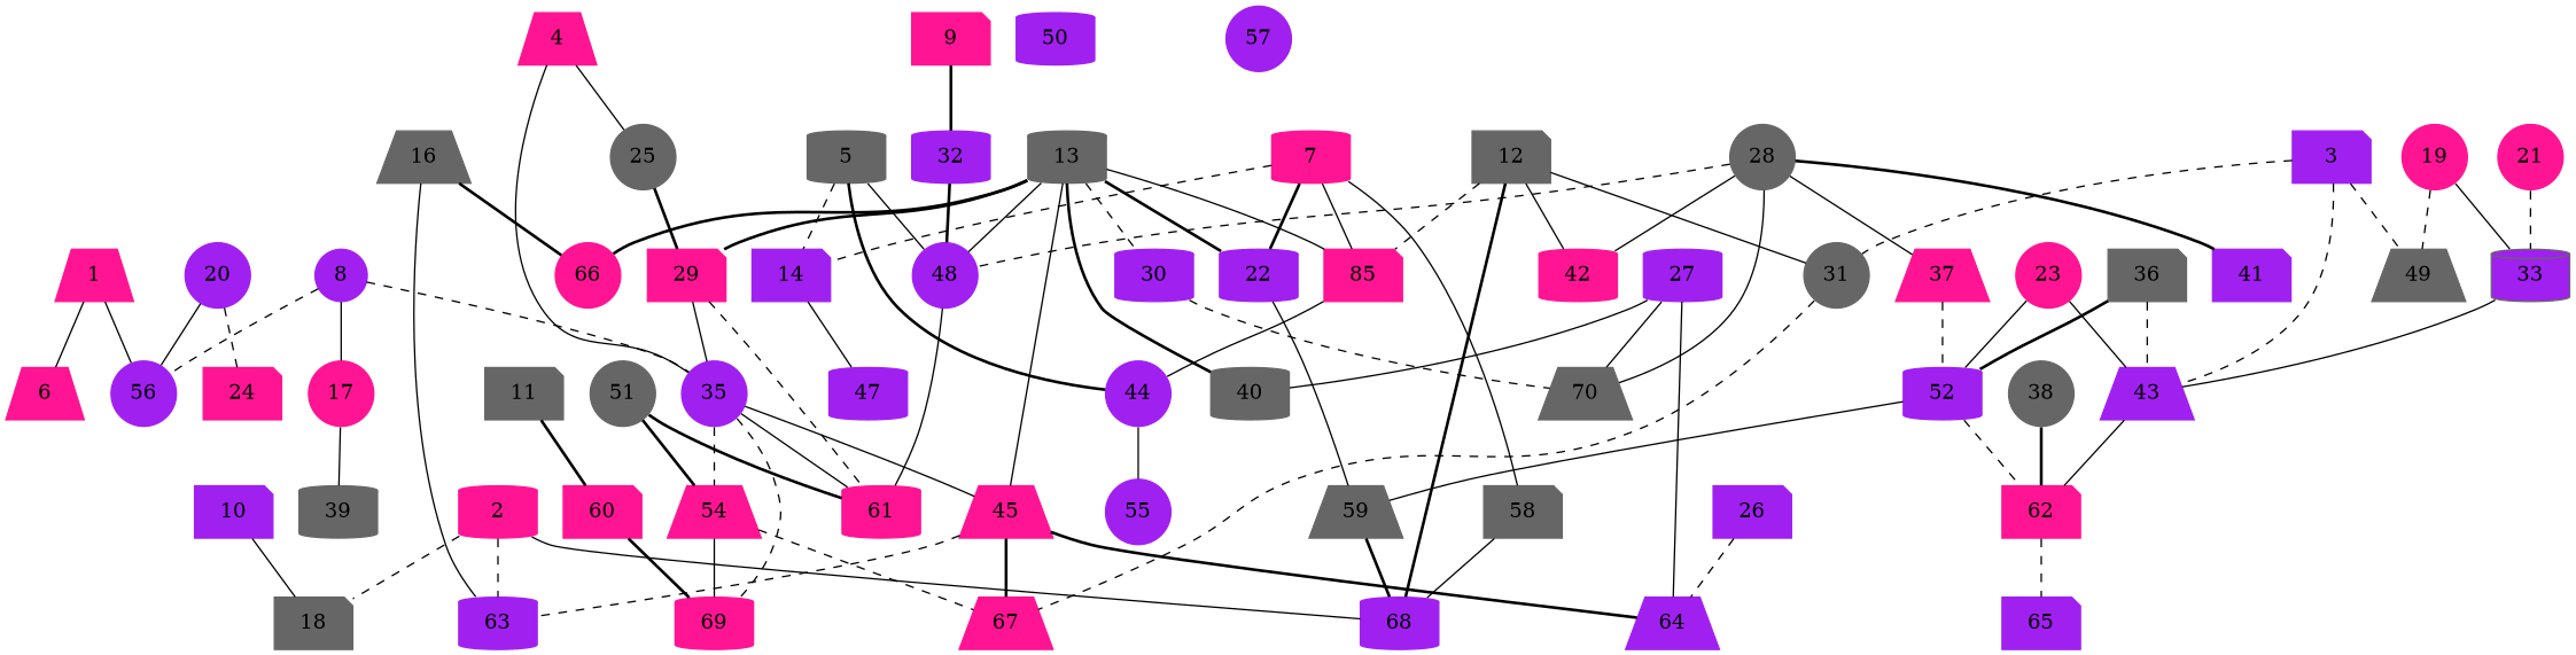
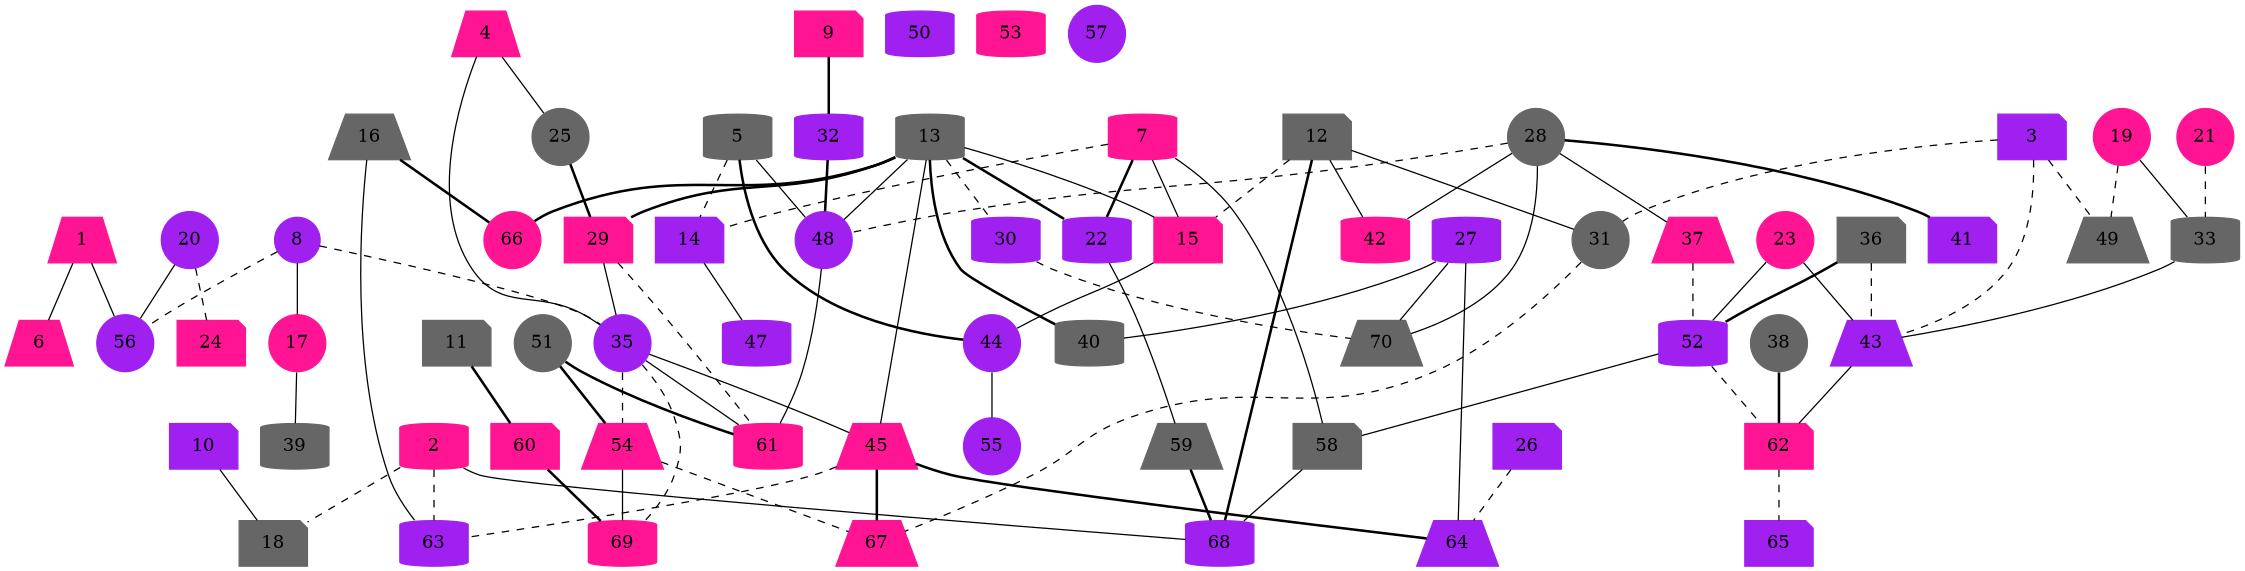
  graph {
    node [color=purple shape=cylinder style=filled]
    edge [style=solid]
    1 [color=deeppink shape=trapezium]
    6 [color=deeppink shape=trapezium]
    56 [shape=circle]
    2 [color=deeppink]
    18 [color=gray40 shape=note]
    63
    68
    3 [shape=note]
    31 [color=gray40 shape=circle]
    43 [shape=trapezium]
    49 [color=gray40 shape=trapezium]
    67 [color=deeppink shape=trapezium]
    62 [color=deeppink shape=note]
    4 [color=deeppink shape=trapezium]
    25 [color=gray40 shape=circle]
    35 [shape=circle]
    29 [color=deeppink shape=note]
    45 [color=deeppink shape=trapezium]
    61 [color=deeppink]
    54 [color=deeppink shape=trapezium]
    69 [color=deeppink]
    5 [color=gray40]
    14 [shape=note]
    44 [shape=circle]
    48 [shape=circle]
    47
    55 [shape=circle]
    7 [color=deeppink]
-   15 [color=deeppink shape=note label=85]
+   15 [color=deeppink shape=note]
    22
    58 [color=gray40 shape=note]
    59 [color=gray40 shape=trapezium]
    8 [shape=circle]
    17 [color=deeppink shape=circle]
    39 [color=gray40]
    9 [color=deeppink shape=note]
    32
    10 [shape=note]
    11 [color=gray40 shape=note]
    60 [color=deeppink shape=note]
    12 [color=gray40 shape=note]
    42 [color=deeppink]
    13 [color=gray40]
    30
    40 [color=gray40]
    66 [color=deeppink shape=circle]
    70 [color=gray40 shape=trapezium]
    64 [shape=trapezium]
    16 [color=gray40 shape=trapezium]
    19 [color=deeppink shape=circle]
-   33 [color=gray40 fillcolor=purple]
+   33 [color=gray40]
    20 [shape=circle]
    24 [color=deeppink shape=note]
    21 [color=deeppink shape=circle]
    23 [color=deeppink shape=circle]
    52
    26 [shape=note]
    27
    28 [color=gray40 shape=circle]
    37 [color=deeppink shape=trapezium]
    41 [shape=note]
    36 [color=gray40 shape=note]
    38 [color=gray40 shape=circle]
    65 [shape=note]
    50
    51 [color=gray40 shape=circle]
+   53 [color=deeppink]
    57 [shape=circle]
    1 -- 6
    1 -- 56
    2 -- 18 [style=dashed]
    2 -- 63 [style=dashed]
    2 -- 68
    3 -- 31 [style=dashed]
    3 -- 43 [style=dashed]
    3 -- 49 [style=dashed]
    31 -- 67 [style=dashed]
    43 -- 62
    62 -- 65 [style=dashed]
    4 -- 25
    4 -- 35
    25 -- 29 [style=bold]
    35 -- 45
    35 -- 61
    35 -- 54 [style=dashed]
    35 -- 69 [style=dashed]
    29 -- 35
    29 -- 61 [style=dashed]
    45 -- 63 [style=dashed]
    45 -- 67 [style=bold]
    45 -- 64 [style=bold]
    54 -- 67 [style=dashed]
    54 -- 69
    5 -- 14 [style=dashed]
    5 -- 44 [style=bold]
    5 -- 48
    14 -- 47
    44 -- 55
    48 -- 61
    7 -- 14 [style=dashed]
    7 -- 15
    7 -- 22 [style=bold]
    7 -- 58
    15 -- 44
    22 -- 59
    58 -- 68
    59 -- 68 [style=bold]
    8 -- 56 [style=dashed]
    8 -- 35 [style=dashed]
    8 -- 17
    17 -- 39
    9 -- 32 [style=bold]
    32 -- 48 [style=bold]
    10 -- 18
    11 -- 60 [style=bold]
    60 -- 69 [style=bold]
    12 -- 68 [style=bold]
    12 -- 31
    12 -- 15 [style=dashed]
    12 -- 42
    13 -- 29 [style=bold]
    13 -- 45
    13 -- 48
    13 -- 15
    13 -- 22 [style=bold]
    13 -- 30 [style=dashed]
    13 -- 40 [style=bold]
    13 -- 66 [style=bold]
    30 -- 70 [style=dashed]
    16 -- 63
    16 -- 66 [style=bold]
    19 -- 49 [style=dashed]
    19 -- 33
    33 -- 43
    20 -- 56
    20 -- 24 [style=dashed]
    21 -- 33 [style=dashed]
    23 -- 43
    23 -- 52
    52 -- 62 [style=dashed]
-   52 -- 59
+   52 -- 58
    26 -- 64 [style=dashed]
    27 -- 40
    27 -- 70
    27 -- 64
    28 -- 48 [style=dashed]
    28 -- 42
    28 -- 70
    28 -- 37
    28 -- 41 [style=bold]
    37 -- 52 [style=dashed]
    36 -- 43 [style=dashed]
    36 -- 52 [style=bold]
    38 -- 62 [style=bold]
    51 -- 61 [style=bold]
    51 -- 54 [style=bold]
  }
